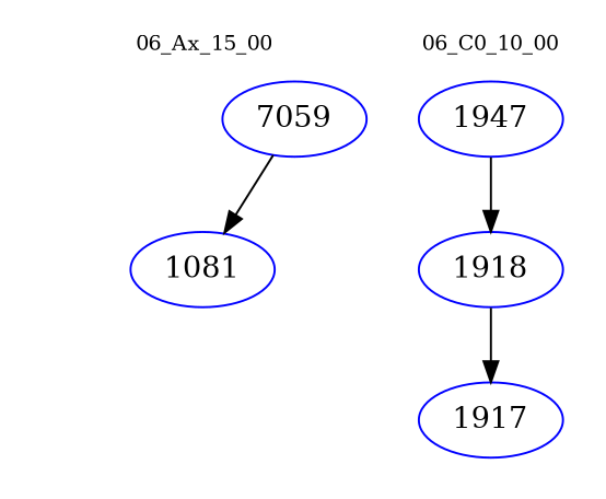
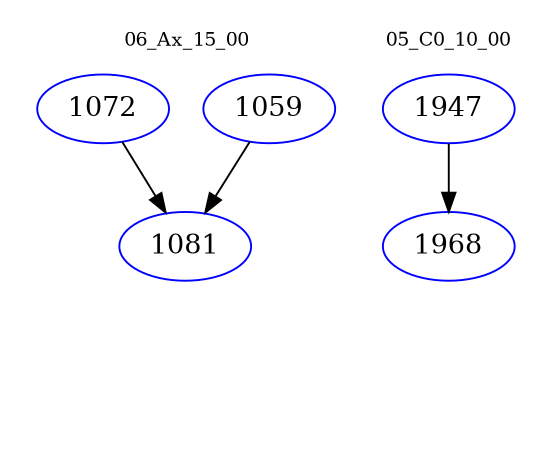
  digraph {
    node [color=blue]
    edge [color=black]
-   n1 [label=7059]
+   n1 [label=1059]
+   n2 [label=1072]
    n3 [label=1081]
    n4 [label=1947]
-   n5 [label=1918]
-   n6 [label=1917]
+   n5 [label=1968]
    subgraph cluster_1 {
      color=white
      fontsize=10
      label="06_Ax_15_00"
      n1
+     n2
      n3
    }
    subgraph cluster_2 {
      color=white
      fontsize=10
-     label="06_C0_10_00"
+     label="05_C0_10_00"
      n4
      n5
-     n6
    }
    n1 -> n3
+   n2 -> n3
    n4 -> n5
-   n5 -> n6
  }
